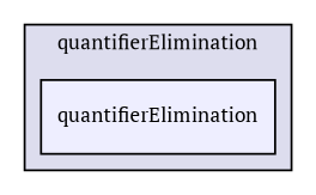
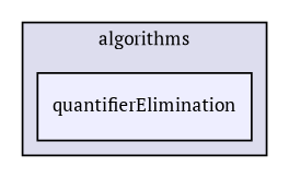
  digraph {
    compound=true
    rankdir=LR
    fontname="PT Serif"
    n1 [fillcolor="#eeeeff" fontname="PT Serif" fontsize=10 label=quantifierElimination pencolor=black shape=box style=filled]
    subgraph cluster_1 {
      bgcolor="#ddddee"
      fontsize=10
-     label=quantifierElimination
+     label=algorithms
      pencolor=black
      n1
    }
  }
